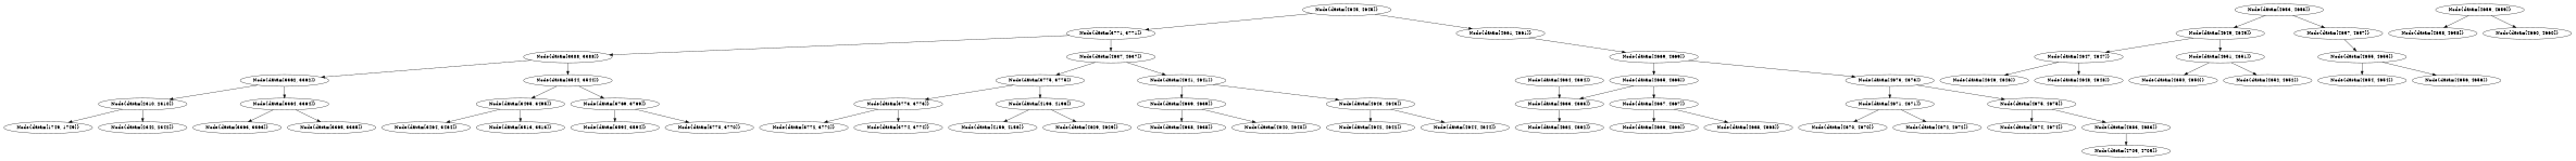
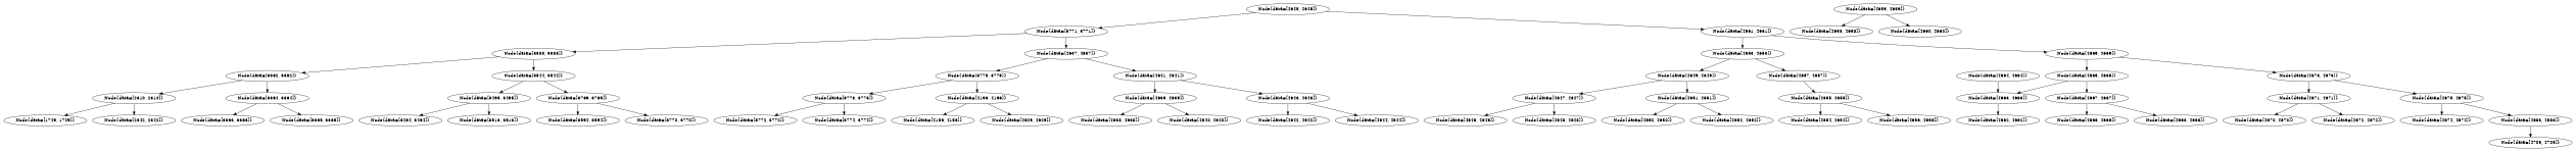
  digraph {
    n1 [label="Node{data=[4645, 4645]}"]
    n2 [label="Node{data=[3771, 3771]}"]
    n3 [label="Node{data=[4661, 4661]}"]
    n4 [label="Node{data=[3388, 3388]}"]
    n5 [label="Node{data=[4637, 4637]}"]
    n6 [label="Node{data=[4653, 4653]}"]
    n7 [label="Node{data=[4669, 4669]}"]
    n8 [label="Node{data=[3362, 3362]}"]
    n9 [label="Node{data=[3544, 3544]}"]
    n10 [label="Node{data=[3775, 3775]}"]
    n11 [label="Node{data=[4641, 4641]}"]
    n12 [label="Node{data=[2310, 2310]}"]
    n13 [label="Node{data=[3364, 3364]}"]
    n14 [label="Node{data=[3495, 3495]}"]
    n15 [label="Node{data=[3769, 3769]}"]
    n16 [label="Node{data=[1749, 1749]}"]
    n17 [label="Node{data=[2342, 2342]}"]
    n18 [label="Node{data=[3363, 3363]}"]
    n19 [label="Node{data=[3365, 3365]}"]
    n20 [label="Node{data=[3464, 3464]}"]
    n21 [label="Node{data=[3513, 3513]}"]
    n22 [label="Node{data=[3594, 3594]}"]
    n23 [label="Node{data=[3770, 3770]}"]
    n24 [label="Node{data=[3773, 3773]}"]
    n25 [label="Node{data=[4196, 4196]}"]
    n26 [label="Node{data=[4639, 4639]}"]
    n27 [label="Node{data=[4643, 4643]}"]
    n28 [label="Node{data=[3772, 3772]}"]
    n29 [label="Node{data=[3774, 3774]}"]
    n30 [label="Node{data=[4156, 4156]}"]
    n31 [label="Node{data=[4629, 4629]}"]
    n32 [label="Node{data=[4638, 4638]}"]
    n33 [label="Node{data=[4640, 4640]}"]
    n34 [label="Node{data=[4642, 4642]}"]
    n35 [label="Node{data=[4644, 4644]}"]
    n36 [label="Node{data=[4649, 4649]}"]
    n37 [label="Node{data=[4657, 4657]}"]
    n38 [label="Node{data=[4665, 4665]}"]
    n39 [label="Node{data=[4673, 4673]}"]
    n40 [label="Node{data=[4647, 4647]}"]
    n41 [label="Node{data=[4651, 4651]}"]
    n42 [label="Node{data=[4655, 4655]}"]
    n43 [label="Node{data=[4646, 4646]}"]
    n44 [label="Node{data=[4648, 4648]}"]
    n45 [label="Node{data=[4650, 4650]}"]
    n46 [label="Node{data=[4652, 4652]}"]
    n47 [label="Node{data=[4654, 4654]}"]
    n48 [label="Node{data=[4656, 4656]}"]
    n49 [label="Node{data=[4659, 4659]}"]
    n50 [label="Node{data=[4658, 4658]}"]
    n51 [label="Node{data=[4660, 4660]}"]
    n52 [label="Node{data=[4663, 4663]}"]
    n53 [label="Node{data=[4667, 4667]}"]
    n54 [label="Node{data=[4671, 4671]}"]
    n55 [label="Node{data=[4675, 4675]}"]
    n56 [label="Node{data=[4662, 4662]}"]
    n57 [label="Node{data=[4666, 4666]}"]
    n58 [label="Node{data=[4668, 4668]}"]
    n59 [label="Node{data=[4664, 4664]}"]
    n60 [label="Node{data=[4670, 4670]}"]
    n61 [label="Node{data=[4672, 4672]}"]
    n62 [label="Node{data=[4674, 4674]}"]
    n63 [label="Node{data=[4683, 4683]}"]
    n64 [label="Node{data=[4705, 4705]}"]
    n1 -> n2
    n1 -> n3
    n2 -> n4
    n2 -> n5
+   n3 -> n6
    n3 -> n7
    n4 -> n8
    n4 -> n9
    n5 -> n10
    n5 -> n11
    n6 -> n36
    n6 -> n37
    n7 -> n38
    n7 -> n39
    n8 -> n12
    n8 -> n13
    n9 -> n14
    n9 -> n15
    n10 -> n24
    n10 -> n25
    n11 -> n26
    n11 -> n27
    n12 -> n16
    n12 -> n17
    n13 -> n18
    n13 -> n19
    n14 -> n20
    n14 -> n21
    n15 -> n22
    n15 -> n23
    n24 -> n28
    n24 -> n29
    n25 -> n30
    n25 -> n31
    n26 -> n32
    n26 -> n33
    n27 -> n34
    n27 -> n35
    n36 -> n40
    n36 -> n41
    n37 -> n42
    n38 -> n52
    n38 -> n53
    n39 -> n54
    n39 -> n55
    n40 -> n43
    n40 -> n44
    n41 -> n45
    n41 -> n46
    n42 -> n47
    n42 -> n48
    n49 -> n50
    n49 -> n51
    n52 -> n56
    n53 -> n57
    n53 -> n58
    n54 -> n60
    n54 -> n61
    n55 -> n62
    n55 -> n63
    n59 -> n52
    n63 -> n64
  }
